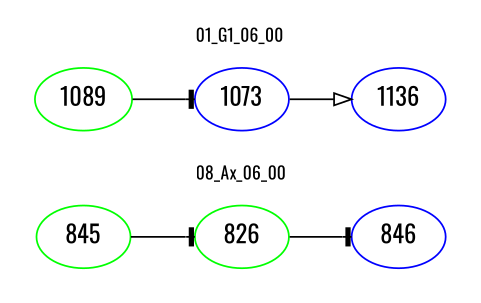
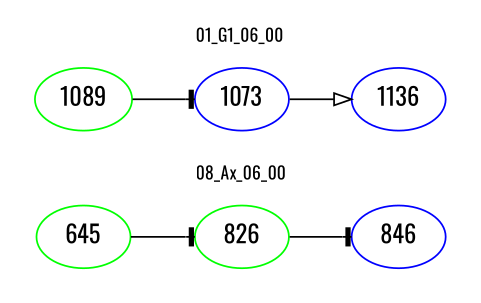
  digraph {
    fontname=Oswald
    rankdir=LR
    node [color=green fontname=Oswald]
    edge [arrowhead=tee color=black fontname=Oswald]
-   n1 [label=845]
+   n1 [label=645]
    n2 [label=826]
    n3 [color=blue label=846]
    n4 [label=1089]
    n5 [color=blue label=1073]
    n6 [color=blue label=1136]
    subgraph cluster_1 {
      color=white
      fontsize=10
      label="08_Ax_06_00"
      n1
      n2
      n3
    }
    subgraph cluster_2 {
      color=white
      fontsize=10
      label="01_G1_06_00"
      n4
      n5
      n6
    }
    n1 -> n2
    n2 -> n3
    n4 -> n5
    n5 -> n6 [arrowhead=onormal]
  }
